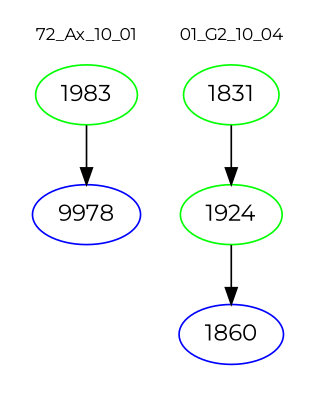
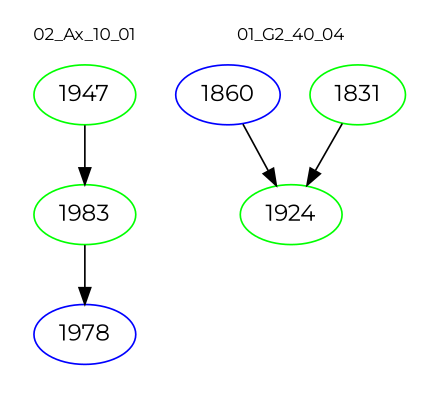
  digraph {
    fontname=Montserrat
    node [color=green fontname=Montserrat]
    edge [color=black fontname=Montserrat]
+   n1 [label=1947]
    n2 [label=1983]
-   n3 [color=blue label=9978]
+   n3 [color=blue label=1978]
    n4 [label=1831]
    n5 [label=1924]
    n6 [color=blue label=1860]
    subgraph cluster_1 {
      color=white
      fontsize=10
-     label="72_Ax_10_01"
+     label="02_Ax_10_01"
+     n1
      n2
      n3
    }
    subgraph cluster_2 {
      color=white
      fontsize=10
-     label="01_G2_10_04"
+     label="01_G2_40_04"
      n4
      n5
      n6
    }
+   n1 -> n2
    n2 -> n3
    n4 -> n5
-   n5 -> n6
+   n6 -> n5
  }
